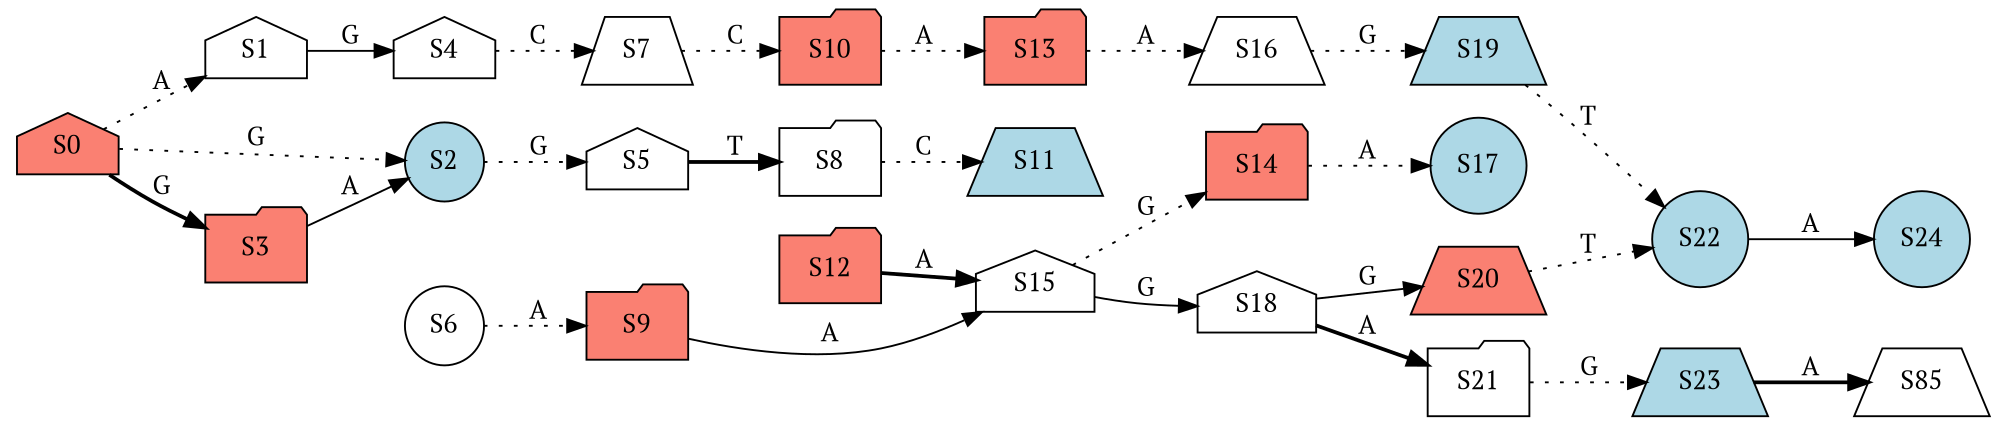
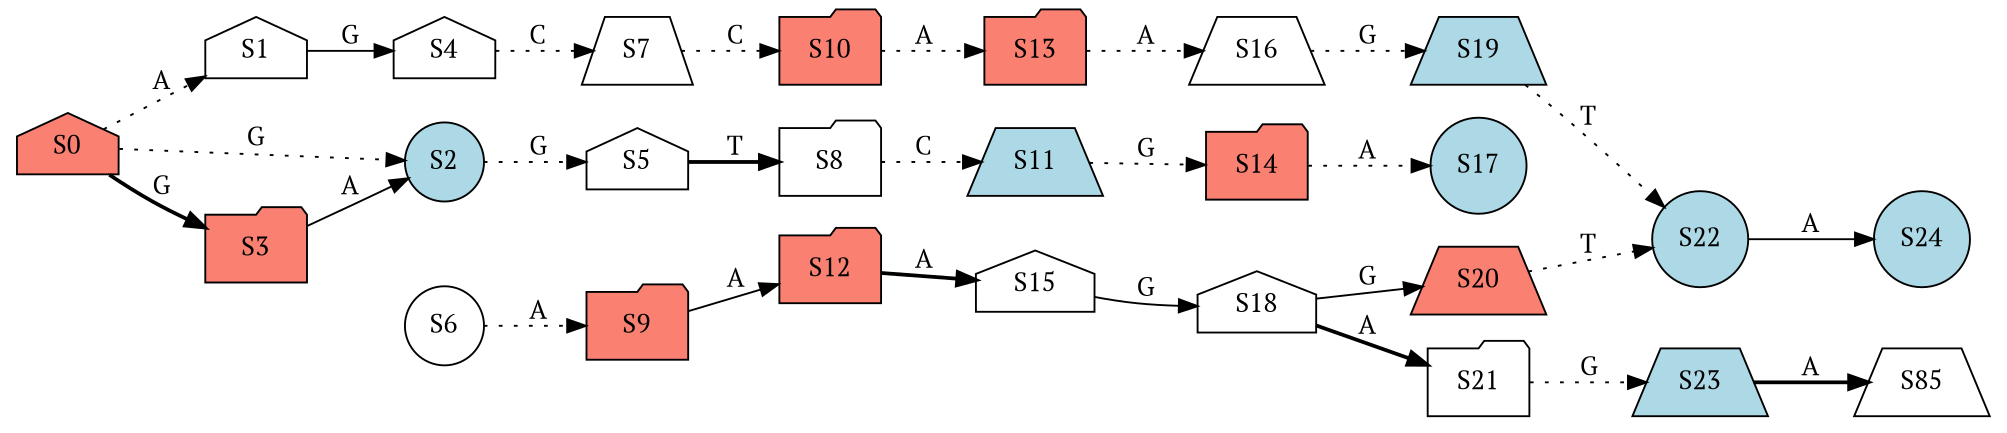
  strict digraph {
    fontname="PT Serif"
    rankdir=LR
    node [fillcolor=white fontname="PT Serif" shape=folder style=filled]
    edge [fontname="PT Serif" style=dotted]
    S0 [fillcolor=salmon shape=house]
    S1 [shape=house]
    S2 [fillcolor=lightblue shape=circle]
    S3 [fillcolor=salmon]
    S4 [shape=house]
    S5 [shape=house]
    S7 [shape=trapezium]
    S8
    S6 [shape=circle]
    S9 [fillcolor=salmon]
    S10 [fillcolor=salmon]
    S11 [fillcolor=lightblue shape=trapezium]
    S12 [fillcolor=salmon]
    S13 [fillcolor=salmon]
    S14 [fillcolor=salmon]
    S15 [shape=house]
    S16 [shape=trapezium]
    S17 [fillcolor=lightblue shape=circle]
    S18 [shape=house]
    S19 [fillcolor=lightblue shape=trapezium]
    S20 [fillcolor=salmon shape=trapezium]
    S21
    S22 [fillcolor=lightblue shape=circle]
    S23 [fillcolor=lightblue shape=trapezium]
    S24 [fillcolor=lightblue shape=circle]
    n26 [label=S85 shape=trapezium]
    S0 -> S1 [label=A]
    S0 -> S2 [label=G]
    S0 -> S3 [label=G style=bold]
    S1 -> S4 [label=G style=solid]
    S2 -> S5 [label=G]
    S3 -> S2 [label=A style=solid]
    S4 -> S7 [label=C]
    S5 -> S8 [label=T style=bold]
    S7 -> S10 [label=C]
    S8 -> S11 [label=C]
    S6 -> S9 [label=A]
-   S9 -> S15 [label=A style=solid]
+   S9 -> S12 [label=A style=solid]
    S10 -> S13 [label=A]
-   S15 -> S14 [label=G]
+   S11 -> S14 [label=G]
    S12 -> S15 [label=A style=bold]
    S13 -> S16 [label=A]
    S14 -> S17 [label=A]
    S15 -> S18 [label=G style=solid]
    S16 -> S19 [label=G]
    S18 -> S20 [label=G style=solid]
    S18 -> S21 [label=A style=bold]
    S19 -> S22 [label=T]
    S20 -> S22 [label=T]
    S21 -> S23 [label=G]
    S22 -> S24 [label=A style=solid]
    S23 -> n26 [label=A style=bold]
  }
